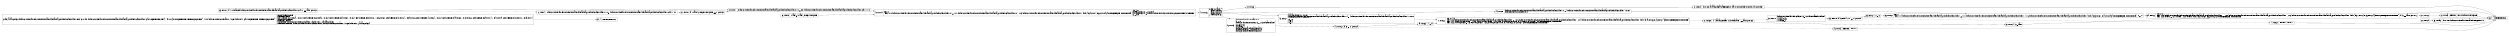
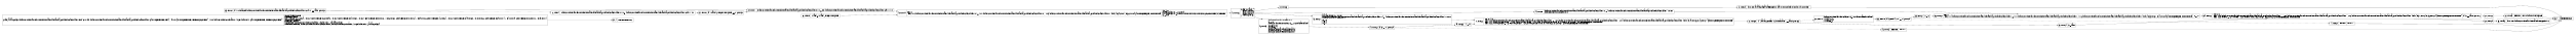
  digraph {
    rankdir=LR
    node [shape=record]
    n1 [label="{32\:\ ?|MTH_ENTER_BLOCK\l}"]
    n2 [label="{35\:\ 0x0002|if ((r10 instanceof kotlinx.coroutines.flow.FlowKt__LimitKt$takeWhile$lambda6$$inlined$collectWhile$1.C09111) == false) goto L30\l}"]
    n3 [label="{36\:\ 0x0004|kotlinx.coroutines.flow.FlowKt__LimitKt$takeWhile$lambda\-6$$inlined$collectWhile$1$1 r0 = (kotlinx.coroutines.flow.FlowKt__LimitKt$takeWhile$lambda6$$inlined$collectWhile$1.C09111) r10\l}"]
    n4 [label="{39\:\ 0x0014|kotlinx.coroutines.flow.FlowKt__LimitKt$takeWhile$lambda\-6$$inlined$collectWhile$1$1 r0 = new kotlinx.coroutines.flow.FlowKt__LimitKt$takeWhile$lambda6$$inlined$collectWhile$1.C09111(r10)\l}"]
    n5 [label="{37\:\ 0x000c|if ((r0.label & Integer.MIN_VALUE) == 0) goto L30\l}"]
    n6 [label="{40\:\ 0x0019|PHI: r0 \l  PHI: (r0v2 kotlinx.coroutines.flow.FlowKt__LimitKt$takeWhile$lambda\-6$$inlined$collectWhile$1$1) = (r0v1 kotlinx.coroutines.flow.FlowKt__LimitKt$takeWhile$lambda\-6$$inlined$collectWhile$1$1), (r0v5 kotlinx.coroutines.flow.FlowKt__LimitKt$takeWhile$lambda\-6$$inlined$collectWhile$1$1) binds: [B:39:0x0014, B:38:0x000e] A[DONT_GENERATE, DONT_INLINE]\l|r10 = r0\ljava.lang.Object r0 = r10.result\ljava.lang.Object r1 = kotlin.coroutines.intrinsics.IntrinsicsKt.getCOROUTINE_SUSPENDED()\lr3 = true\l}"]
    n7 [label="{38\:\ 0x000e|r0.label = r0.label \- Integer.MIN_VALUE\l}"]
    n8 [label="{41\:\ 0x0023|switch(r10.label) \{\l    case 0: goto L26;\l    case 1: goto L18;\l    case 2: goto L11;\l    default: goto L8;\l\}\l}"]
    n9 [label="{42\:\ 0x0026}"]
    n10 [label="{44\:\ 0x002e|kotlinx.coroutines.flow.FlowKt__LimitKt$takeWhile$lambda\-6$$inlined$collectWhile$1 r1 = (kotlinx.coroutines.flow.FlowKt__LimitKt$takeWhile$lambda6$$inlined$collectWhile$1) r10.L$0\lkotlin.ResultKt.throwOnFailure(r0)\l}"]
    n11 [label="{45\:\ 0x0037|java.lang.Object r2 = r10.L$1\lkotlinx.coroutines.flow.FlowKt__LimitKt$takeWhile$lambda\-6$$inlined$collectWhile$1 r4 = (kotlinx.coroutines.flow.FlowKt__LimitKt$takeWhile$lambda6$$inlined$collectWhile$1) r10.L$0\lkotlin.ResultKt.throwOnFailure(r0)\lr5 = r0\lr4 = r2\lr2 = r4\l}"]
    n12 [label="{46\:\ 0x0046|kotlin.ResultKt.throwOnFailure(r0)\lr2 = r8\lkotlin.jvm.functions.Function2 r5 = r2.$predicate$inlined\lr10.L$0 = r2\lr10.L$1 = r9\lr10.label = 1\lkotlin.jvm.internal.InlineMarker.mark(6)\ljava.lang.Object r5 = r5.invoke(r9, r10)\lkotlin.jvm.internal.InlineMarker.mark(7)\l}"]
    n13 [label="{43\:\ 0x002d|throw new java.lang.IllegalStateException(\"call to 'resume' before 'invoke' with coroutine\")\l}"]
    n14 [label="{56\:\ 0x0082|PHI: r1 \l  PHI: (r1v4 kotlinx.coroutines.flow.FlowKt__LimitKt$takeWhile$lambda\-6$$inlined$collectWhile$1) = (r1v1 kotlinx.coroutines.flow.FlowKt__LimitKt$takeWhile$lambda\-6$$inlined$collectWhile$1), (r1v6 kotlinx.coroutines.flow.FlowKt__LimitKt$takeWhile$lambda\-6$$inlined$collectWhile$1) binds: [B:55:0x0081, B:44:0x002e] A[DONT_GENERATE, DONT_INLINE]\l|r2 = r1\l}"]
    n15 [label="{50\:\ 0x0068|PHI: r2 r4 r5 \l  PHI: (r2v2 kotlinx.coroutines.flow.FlowKt__LimitKt$takeWhile$lambda\-6$$inlined$collectWhile$1) = (r2v1 kotlinx.coroutines.flow.FlowKt__LimitKt$takeWhile$lambda\-6$$inlined$collectWhile$1), (r2v4 kotlinx.coroutines.flow.FlowKt__LimitKt$takeWhile$lambda\-6$$inlined$collectWhile$1) binds: [B:49:0x0065, B:45:0x0037] A[DONT_GENERATE, DONT_INLINE]\l  PHI: (r4v4 'value' java.lang.Object) = (r4v3 'value' java.lang.Object), (r4v8 'value' java.lang.Object) binds: [B:49:0x0065, B:45:0x0037] A[DONT_GENERATE, DONT_INLINE]\l  PHI: (r5v2 java.lang.Object) = (r5v1 java.lang.Object), (r5v6 java.lang.Object) binds: [B:49:0x0065, B:45:0x0037] A[DONT_GENERATE, DONT_INLINE]\l}"]
    n16 [label="{47\:\ 0x0062|if (r5 != r1) goto L29\l}"]
    n17 [label="{33\:\ ?|MTH_EXIT_BLOCK\l}"]
    n18 [label="{59\:\ 0x0086|PHI: r2 r3 \l  PHI: (r2v5 kotlinx.coroutines.flow.FlowKt__LimitKt$takeWhile$lambda\-6$$inlined$collectWhile$1) = (r2v2 kotlinx.coroutines.flow.FlowKt__LimitKt$takeWhile$lambda\-6$$inlined$collectWhile$1), (r2v6 kotlinx.coroutines.flow.FlowKt__LimitKt$takeWhile$lambda\-6$$inlined$collectWhile$1) binds: [B:57:0x0084, B:56:0x0082] A[DONT_GENERATE, DONT_INLINE]\l  PHI: (r3v2 boolean) = (r3v1 boolean), (r3v0 boolean) binds: [B:57:0x0084, B:56:0x0082] A[DONT_GENERATE, DONT_INLINE]\l|if (r3 == false) goto L16\l}"]
    n19 [label="{60\:\ 0x0088}"]
    n20 [label="{62\:\ 0x008b}"]
    n21 [label="{61\:\ 0x008a|RETURN\l|return kotlin.Unit.INSTANCE\l}"]
    n22 [label="{63\:\ 0x0093|throw new kotlinx.coroutines.flow.internal.FlowExceptions(r2)\l}"]
    n23 [label="{51\:\ 0x006e|if (((java.lang.Boolean) r5).booleanValue() == false) goto L25\l}"]
    n24 [label="{52\:\ 0x0070|kotlinx.coroutines.flow.FlowCollector r5 = r2.$this_unsafeFlow$inlined\lr10.L$0 = r2\lr10.L$1 = null\lr10.label = 2\l}"]
    n25 [label="{57\:\ 0x0084|r3 = false\l}"]
    n26 [label="{53\:\ 0x007e|if (r5.emit(r4, r10) != r1) goto L24\l}"]
    n27 [label="{54\:\ 0x0080|RETURN\l|return r1\l}"]
    n28 [label="{55\:\ 0x0081|r1 = r2\l}"]
    n29 [label="{48\:\ 0x0064|RETURN\l|return r1\l}"]
    n30 [label="{49\:\ 0x0065|r4 = r9\l}"]
    n31 [label="{public java.lang.Object kotlinx.coroutines.flow.FlowKt__LimitKt$takeWhile$lambda\-6$$inlined$collectWhile$1.emit((r8v0 'this' kotlinx.coroutines.flow.FlowKt__LimitKt$takeWhile$lambda\-6$$inlined$collectWhile$1 A[IMMUTABLE_TYPE, THIS]), (r9v0 T A[IMMUTABLE_TYPE, METHOD_ARGUMENT]), (r10v0 kotlin.coroutines.Continuation\<? super kotlin.Unit\> A[IMMUTABLE_TYPE, METHOD_ARGUMENT]))  | INCONSISTENT_CODE\lUSE_LINES_HINTS\lCROSS_EDGE: B:61:0x008a \-\> B:33:?, CROSS_EDGE: B:63:0x0093 \-\> B:33:?, CROSS_EDGE: B:54:0x0080 \-\> B:33:?, CROSS_EDGE: B:55:0x0081 \-\> B:56:0x0082, CROSS_EDGE: B:57:0x0084 \-\> B:59:0x0086, CROSS_EDGE: B:48:0x0064 \-\> B:33:?, CROSS_EDGE: B:49:0x0065 \-\> B:50:0x0068, CROSS_EDGE: B:39:0x0014 \-\> B:40:0x0019, CROSS_EDGE: B:35:0x0002 \-\> B:39:0x0014\lINLINE_NOT_NEEDED\lTYPE_VARS: EMPTY\lSIGNATURE: (TT;Lkotlin\/coroutines\/Continuation\<\-Lkotlin\/Unit;\>;)Ljava\/lang\/Object;\lMETHOD_OVERRIDE: [kotlinx.coroutines.flow.FlowCollector.emit(T, kotlin.coroutines.Continuation\<? super kotlin.Unit\>):java.lang.Object]\l}"]
    n2 -> n3 [style=dashed]
    n2 -> n4
    n3 -> n5
    n4 -> n6 [style=dashed]
    n5 -> n4
    n6 -> n8
    n7 -> n6
    n8 -> n9
    n8 -> n10
    n8 -> n11
    n8 -> n12
    n9 -> n13
    n10 -> n14
    n11 -> n15
    n12 -> n16
    n13 -> n17
    n14 -> n18
    n15 -> n23
    n16 -> n29 [style=dashed]
    n16 -> n30
    n18 -> n19 [style=dashed]
-   n18 -> n17
+   n18 -> n20
    n19 -> n21
    n20 -> n22
    n21 -> n17
    n22 -> n17
    n23 -> n24 [style=dashed]
    n23 -> n25
    n24 -> n26
    n25 -> n18
    n26 -> n27 [style=dashed]
    n26 -> n28
    n27 -> n17
    n28 -> n14
    n29 -> n17
    n30 -> n15
    n31 -> n1
  }
